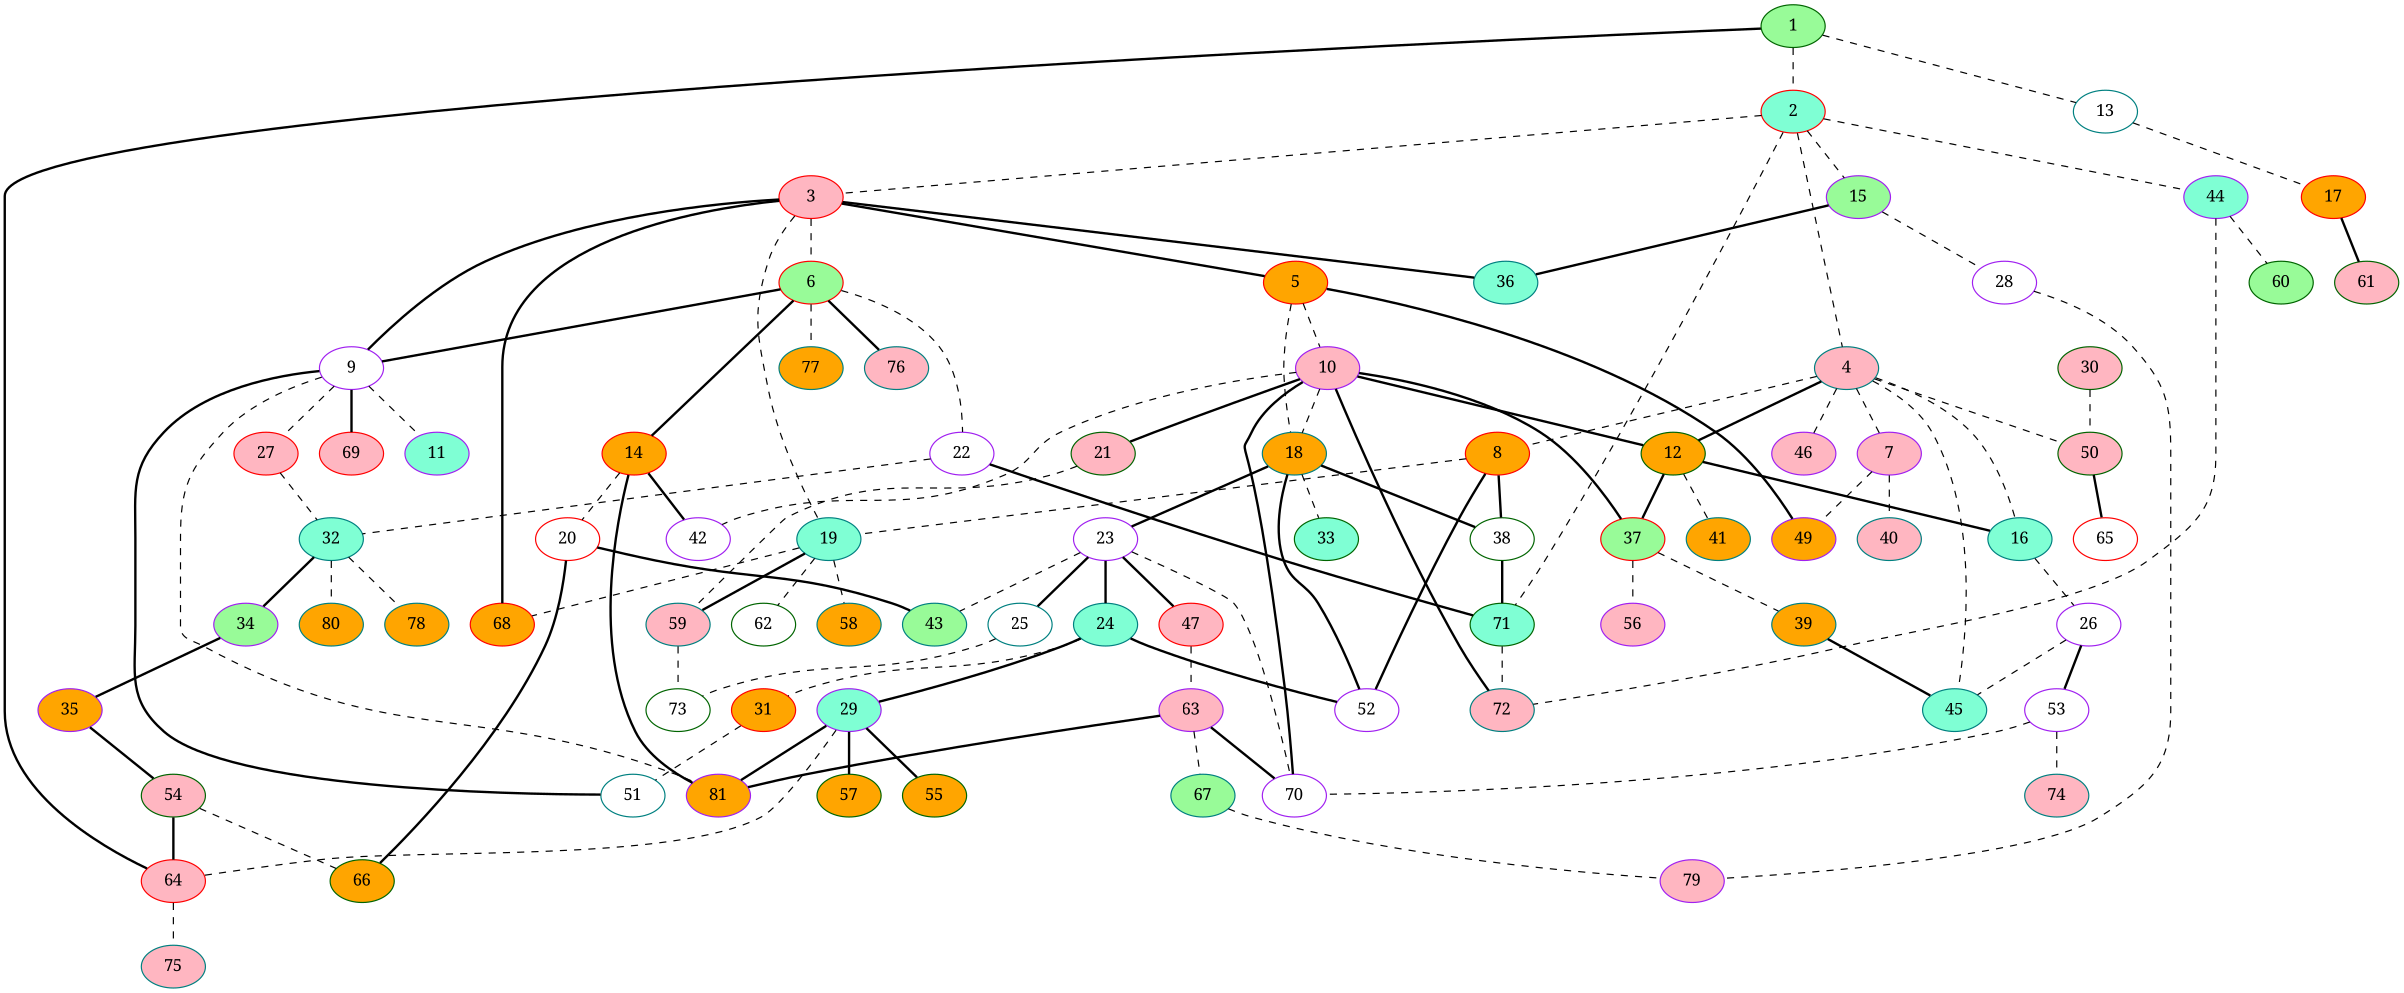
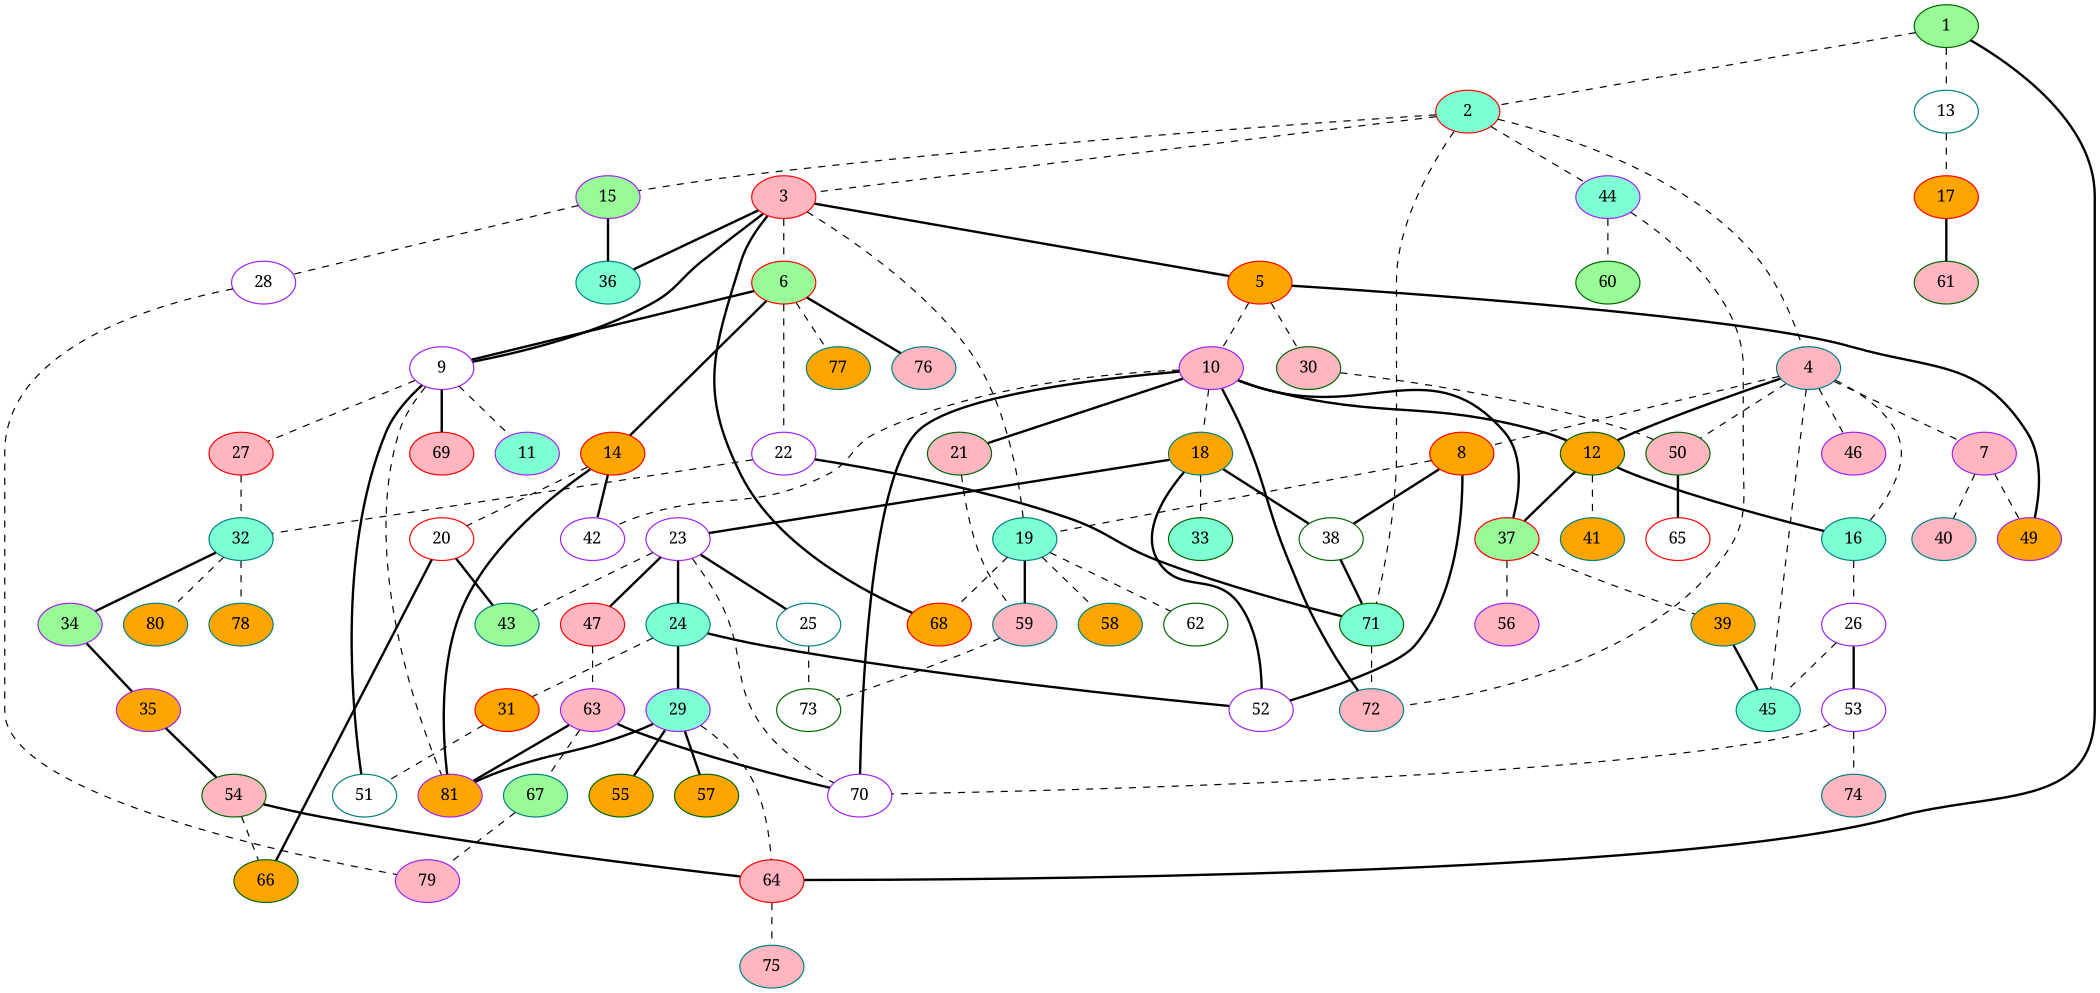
  graph {
    fontname="Noto Serif"
    node [color=teal fillcolor=lightpink fontname="Noto Serif" style=filled]
    edge [fontname="Noto Serif" style=dashed]
    1 [color=darkgreen fillcolor=palegreen]
    2 [color=red fillcolor=aquamarine]
    13 [fillcolor=white]
    64 [color=red]
    3 [color=red]
    4
    15 [color=purple fillcolor=palegreen]
    44 [color=purple fillcolor=aquamarine]
    71 [color=darkgreen fillcolor=aquamarine]
    17 [color=red fillcolor=orange]
    75
    5 [color=red fillcolor=orange]
    6 [color=red fillcolor=palegreen]
    9 [color=purple fillcolor=white]
    19 [fillcolor=aquamarine]
    36 [fillcolor=aquamarine]
    68 [color=red fillcolor=orange]
    7 [color=purple]
    8 [color=red fillcolor=orange]
    12 [color=darkgreen fillcolor=orange]
    16 [fillcolor=aquamarine]
    45 [fillcolor=aquamarine]
    46 [color=purple]
    50 [color=darkgreen]
    28 [color=purple fillcolor=white]
    72
    60 [color=darkgreen fillcolor=palegreen]
    10 [color=purple]
    30 [color=darkgreen]
    49 [color=purple fillcolor=orange]
    14 [color=red fillcolor=orange]
    22 [color=purple fillcolor=white]
    76
    77 [fillcolor=orange]
    11 [color=purple fillcolor=aquamarine]
    27 [color=red]
    51 [fillcolor=white]
    69 [color=red]
    81 [color=purple fillcolor=orange]
    58 [fillcolor=orange]
    59
    62 [color=darkgreen fillcolor=white]
    40
    38 [color=darkgreen fillcolor=white]
    52 [color=purple fillcolor=white]
    37 [color=red fillcolor=palegreen]
    41 [fillcolor=orange]
    26 [color=purple fillcolor=white]
    65 [color=red fillcolor=white]
    18 [fillcolor=orange]
    21 [color=darkgreen]
    42 [color=purple fillcolor=white]
    70 [color=purple fillcolor=white]
    20 [color=red fillcolor=white]
    32 [fillcolor=aquamarine]
    23 [color=purple fillcolor=white]
    33 [color=darkgreen fillcolor=aquamarine]
    39 [fillcolor=orange]
    56 [color=purple]
    61 [color=darkgreen]
    43 [fillcolor=palegreen]
    66 [color=darkgreen fillcolor=orange]
    79 [color=purple]
    53 [color=purple fillcolor=white]
    24 [fillcolor=aquamarine]
    25 [fillcolor=white]
    47 [color=red]
    73 [color=darkgreen fillcolor=white]
    34 [color=purple fillcolor=palegreen]
    78 [fillcolor=orange]
    80 [fillcolor=orange]
    29 [color=purple fillcolor=aquamarine]
    31 [color=red fillcolor=orange]
    63 [color=purple]
    55 [color=darkgreen fillcolor=orange]
    57 [color=darkgreen fillcolor=orange]
    74
    35 [color=purple fillcolor=orange]
    54 [color=darkgreen]
    67 [fillcolor=palegreen]
    1 -- 2
    1 -- 13
    1 -- 64 [style=bold]
    2 -- 3
    2 -- 4
    2 -- 15
    2 -- 44
    2 -- 71
    13 -- 17
    64 -- 75
    3 -- 5 [style=bold]
    3 -- 6
    3 -- 9 [style=bold]
    3 -- 19
    3 -- 36 [style=bold]
    3 -- 68 [style=bold]
    4 -- 7
    4 -- 8
    4 -- 12 [style=bold]
    4 -- 16
    4 -- 45
    4 -- 46
    4 -- 50
    15 -- 36 [style=bold]
    15 -- 28
    44 -- 72
    44 -- 60
    71 -- 72
    17 -- 61 [style=bold]
    5 -- 10
-   5 -- 18
+   5 -- 30
    5 -- 49 [style=bold]
    6 -- 9 [style=bold]
    6 -- 14 [style=bold]
    6 -- 22
    6 -- 76 [style=bold]
    6 -- 77
    9 -- 11
    9 -- 27
    9 -- 51 [style=bold]
    9 -- 69 [style=bold]
    9 -- 81
    19 -- 68
    19 -- 58
    19 -- 59 [style=bold]
    19 -- 62
    7 -- 49
    7 -- 40
    8 -- 19
    8 -- 38 [style=bold]
    8 -- 52 [style=bold]
    12 -- 16 [style=bold]
    12 -- 37 [style=bold]
    12 -- 41
    16 -- 26
    50 -- 65 [style=bold]
    28 -- 79
    10 -- 12 [style=bold]
    10 -- 72 [style=bold]
    10 -- 37 [style=bold]
    10 -- 18
    10 -- 21 [style=bold]
    10 -- 42
    10 -- 70 [style=bold]
    30 -- 50
    14 -- 81 [style=bold]
    14 -- 42 [style=bold]
    14 -- 20
    22 -- 71 [style=bold]
    22 -- 32
    27 -- 32
    59 -- 73
    38 -- 71 [style=bold]
    37 -- 39
    37 -- 56
    26 -- 45
    26 -- 53 [style=bold]
    18 -- 38 [style=bold]
    18 -- 52 [style=bold]
    18 -- 23 [style=bold]
    18 -- 33
    21 -- 59
    20 -- 43 [style=bold]
    20 -- 66 [style=bold]
    32 -- 34 [style=bold]
    32 -- 78
    32 -- 80
    23 -- 70
    23 -- 43
    23 -- 24 [style=bold]
    23 -- 25 [style=bold]
    23 -- 47 [style=bold]
    39 -- 45 [style=bold]
    53 -- 70
    53 -- 74
    24 -- 52 [style=bold]
    24 -- 29 [style=bold]
    24 -- 31
    25 -- 73
    47 -- 63
    34 -- 35 [style=bold]
    29 -- 64
    29 -- 81 [style=bold]
    29 -- 55 [style=bold]
    29 -- 57 [style=bold]
    31 -- 51
    63 -- 81 [style=bold]
    63 -- 70 [style=bold]
    63 -- 67
    35 -- 54 [style=bold]
    54 -- 64 [style=bold]
    54 -- 66
    67 -- 79
  }
